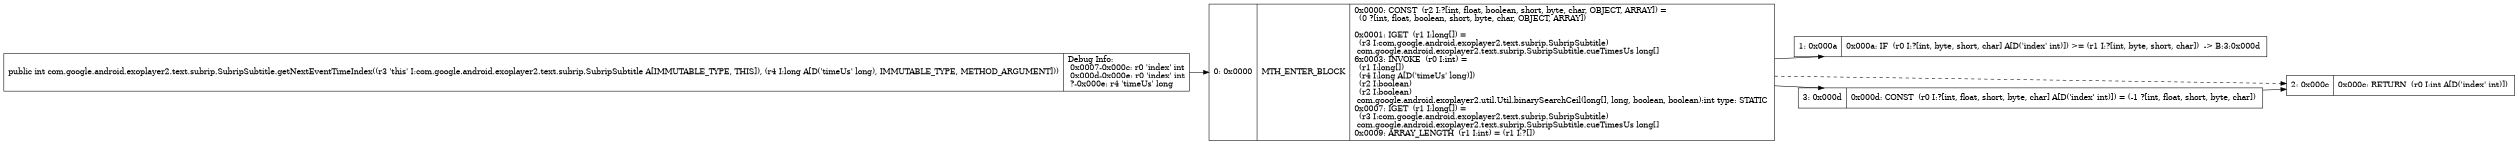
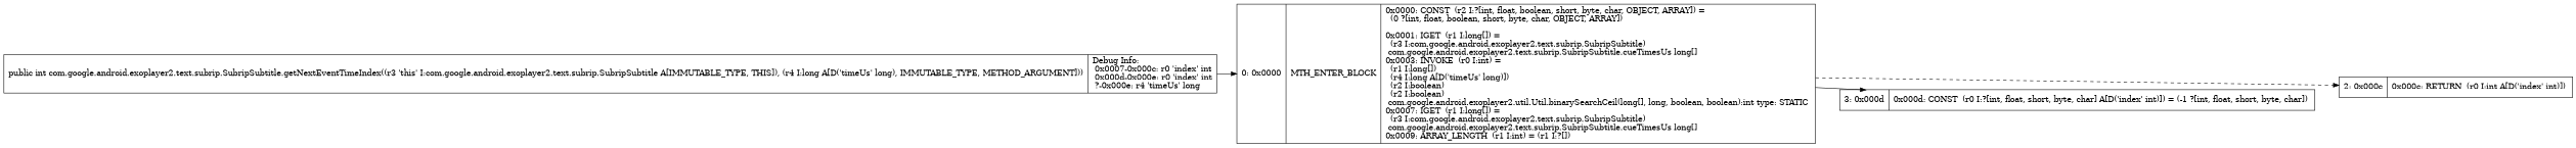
  digraph {
    rankdir=LR
    node [shape=record]
-   n1 [label="{0\:\ 0x0000|MTH_ENTER_BLOCK\l|0x0000: CONST  (r2 I:?[int, float, boolean, short, byte, char, OBJECT, ARRAY]) = \l  (0 ?[int, float, boolean, short, byte, char, OBJECT, ARRAY])\l \l0x0001: IGET  (r1 I:long[]) = \l  (r3 I:com.google.android.exoplayer2.text.subrip.SubripSubtitle)\l com.google.android.exoplayer2.text.subrip.SubripSubtitle.cueTimesUs long[] \l6x0003: INVOKE  (r0 I:int) = \l  (r1 I:long[])\l  (r4 I:long A[D('timeUs' long)])\l  (r2 I:boolean)\l  (r2 I:boolean)\l com.google.android.exoplayer2.util.Util.binarySearchCeil(long[], long, boolean, boolean):int type: STATIC \l0x0007: IGET  (r1 I:long[]) = \l  (r3 I:com.google.android.exoplayer2.text.subrip.SubripSubtitle)\l com.google.android.exoplayer2.text.subrip.SubripSubtitle.cueTimesUs long[] \l0x0009: ARRAY_LENGTH  (r1 I:int) = (r1 I:?[]) \l}"]
-   n2 [label="{1\:\ 0x000a|0x000a: IF  (r0 I:?[int, byte, short, char] A[D('index' int)]) \>= (r1 I:?[int, byte, short, char])  \-\> B:3:0x000d \l}"]
+   n1 [label="{0\:\ 0x0000|MTH_ENTER_BLOCK\l|0x0000: CONST  (r2 I:?[int, float, boolean, short, byte, char, OBJECT, ARRAY]) = \l  (0 ?[int, float, boolean, short, byte, char, OBJECT, ARRAY])\l \l0x0001: IGET  (r1 I:long[]) = \l  (r3 I:com.google.android.exoplayer2.text.subrip.SubripSubtitle)\l com.google.android.exoplayer2.text.subrip.SubripSubtitle.cueTimesUs long[] \l0x0003: INVOKE  (r0 I:int) = \l  (r1 I:long[])\l  (r4 I:long A[D('timeUs' long)])\l  (r2 I:boolean)\l  (r2 I:boolean)\l com.google.android.exoplayer2.util.Util.binarySearchCeil(long[], long, boolean, boolean):int type: STATIC \l0x0007: IGET  (r1 I:long[]) = \l  (r3 I:com.google.android.exoplayer2.text.subrip.SubripSubtitle)\l com.google.android.exoplayer2.text.subrip.SubripSubtitle.cueTimesUs long[] \l0x0009: ARRAY_LENGTH  (r1 I:int) = (r1 I:?[]) \l}"]
    n3 [label="{2\:\ 0x000c|0x000c: RETURN  (r0 I:int A[D('index' int)]) \l}"]
    n4 [label="{3\:\ 0x000d|0x000d: CONST  (r0 I:?[int, float, short, byte, char] A[D('index' int)]) = (\-1 ?[int, float, short, byte, char]) \l}"]
    n5 [label="{public int com.google.android.exoplayer2.text.subrip.SubripSubtitle.getNextEventTimeIndex((r3 'this' I:com.google.android.exoplayer2.text.subrip.SubripSubtitle A[IMMUTABLE_TYPE, THIS]), (r4 I:long A[D('timeUs' long), IMMUTABLE_TYPE, METHOD_ARGUMENT]))  | Debug Info:\l  0x0007\-0x000c: r0 'index' int\l  0x000d\-0x000e: r0 'index' int\l  ?\-0x000e: r4 'timeUs' long\l}"]
-   n1 -> n2
    n1 -> n3 [style=dashed]
    n1 -> n4
-   n4 -> n3
    n5 -> n1
  }
